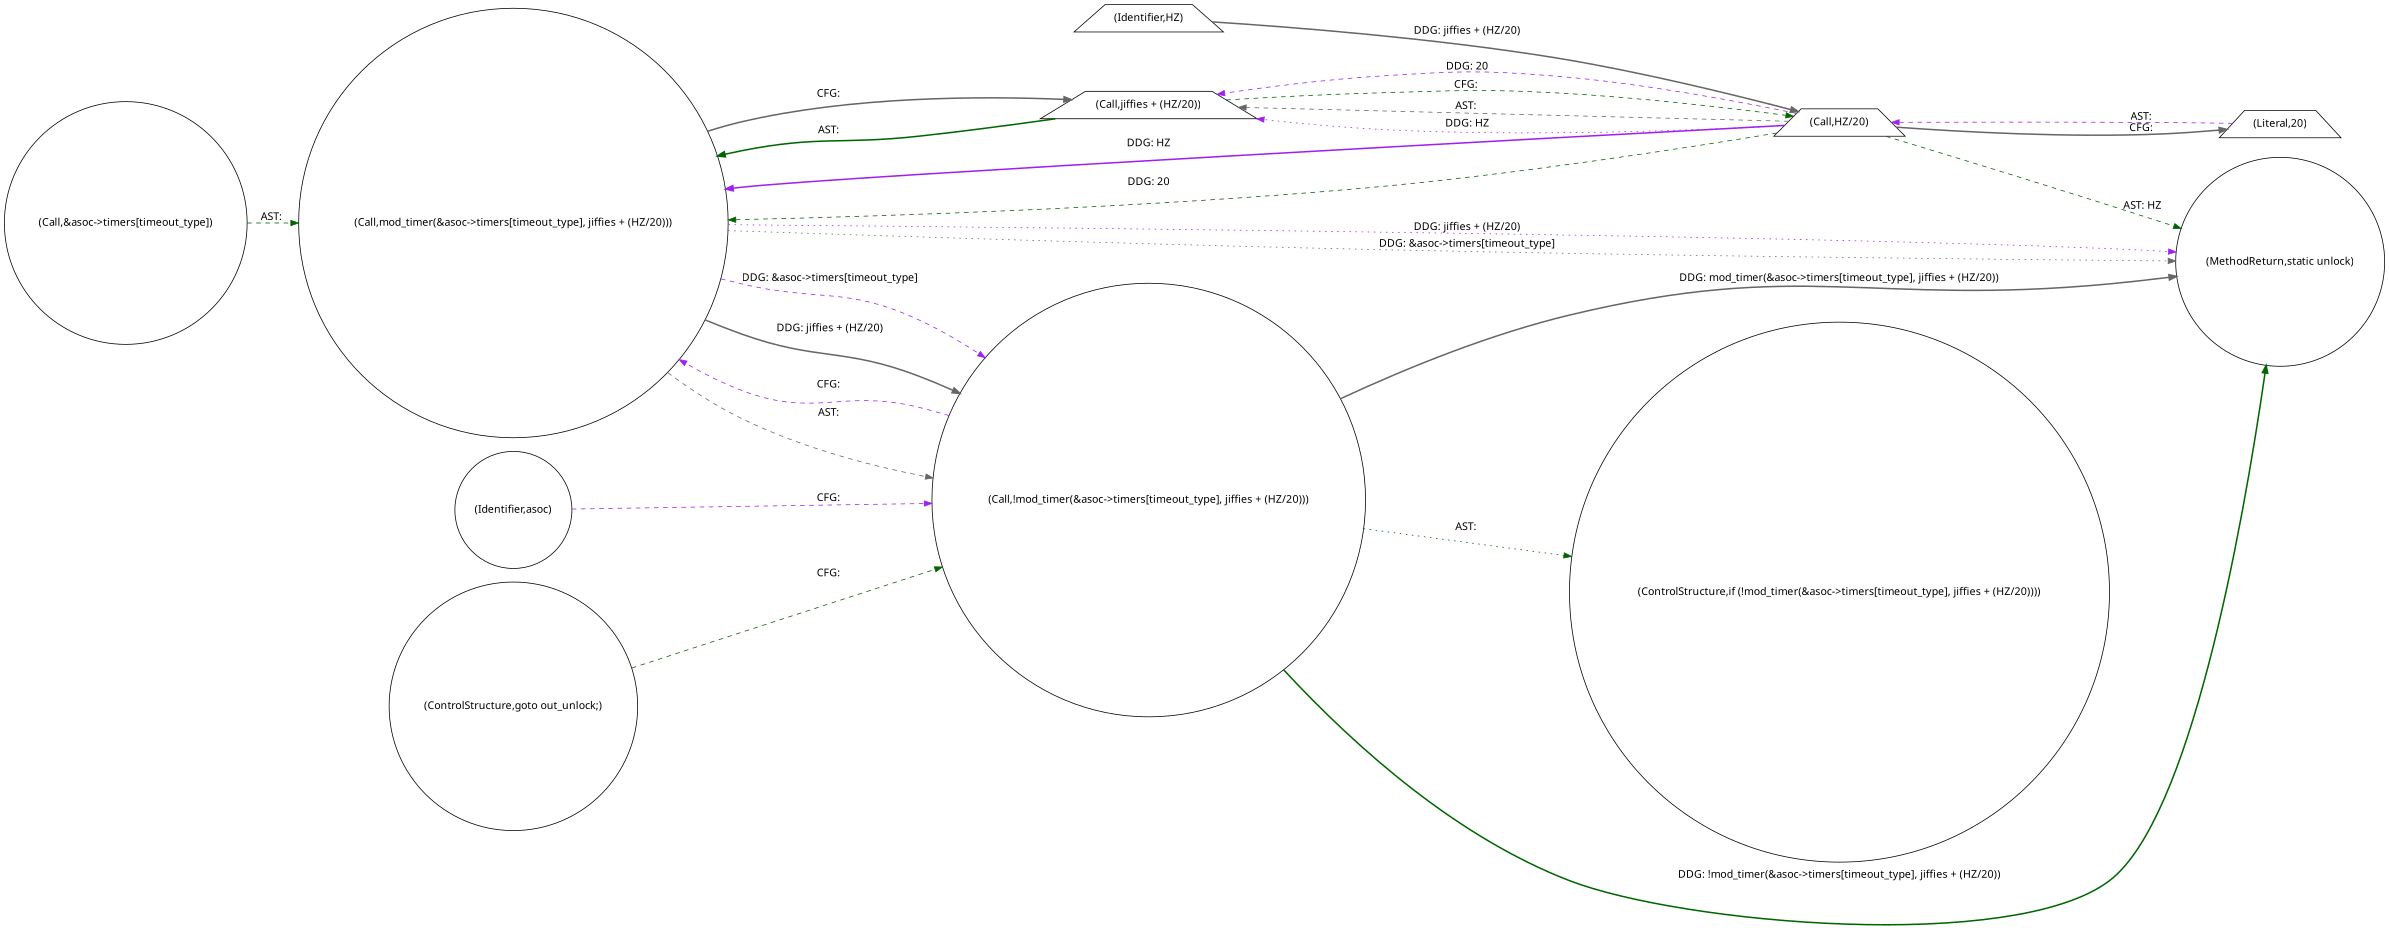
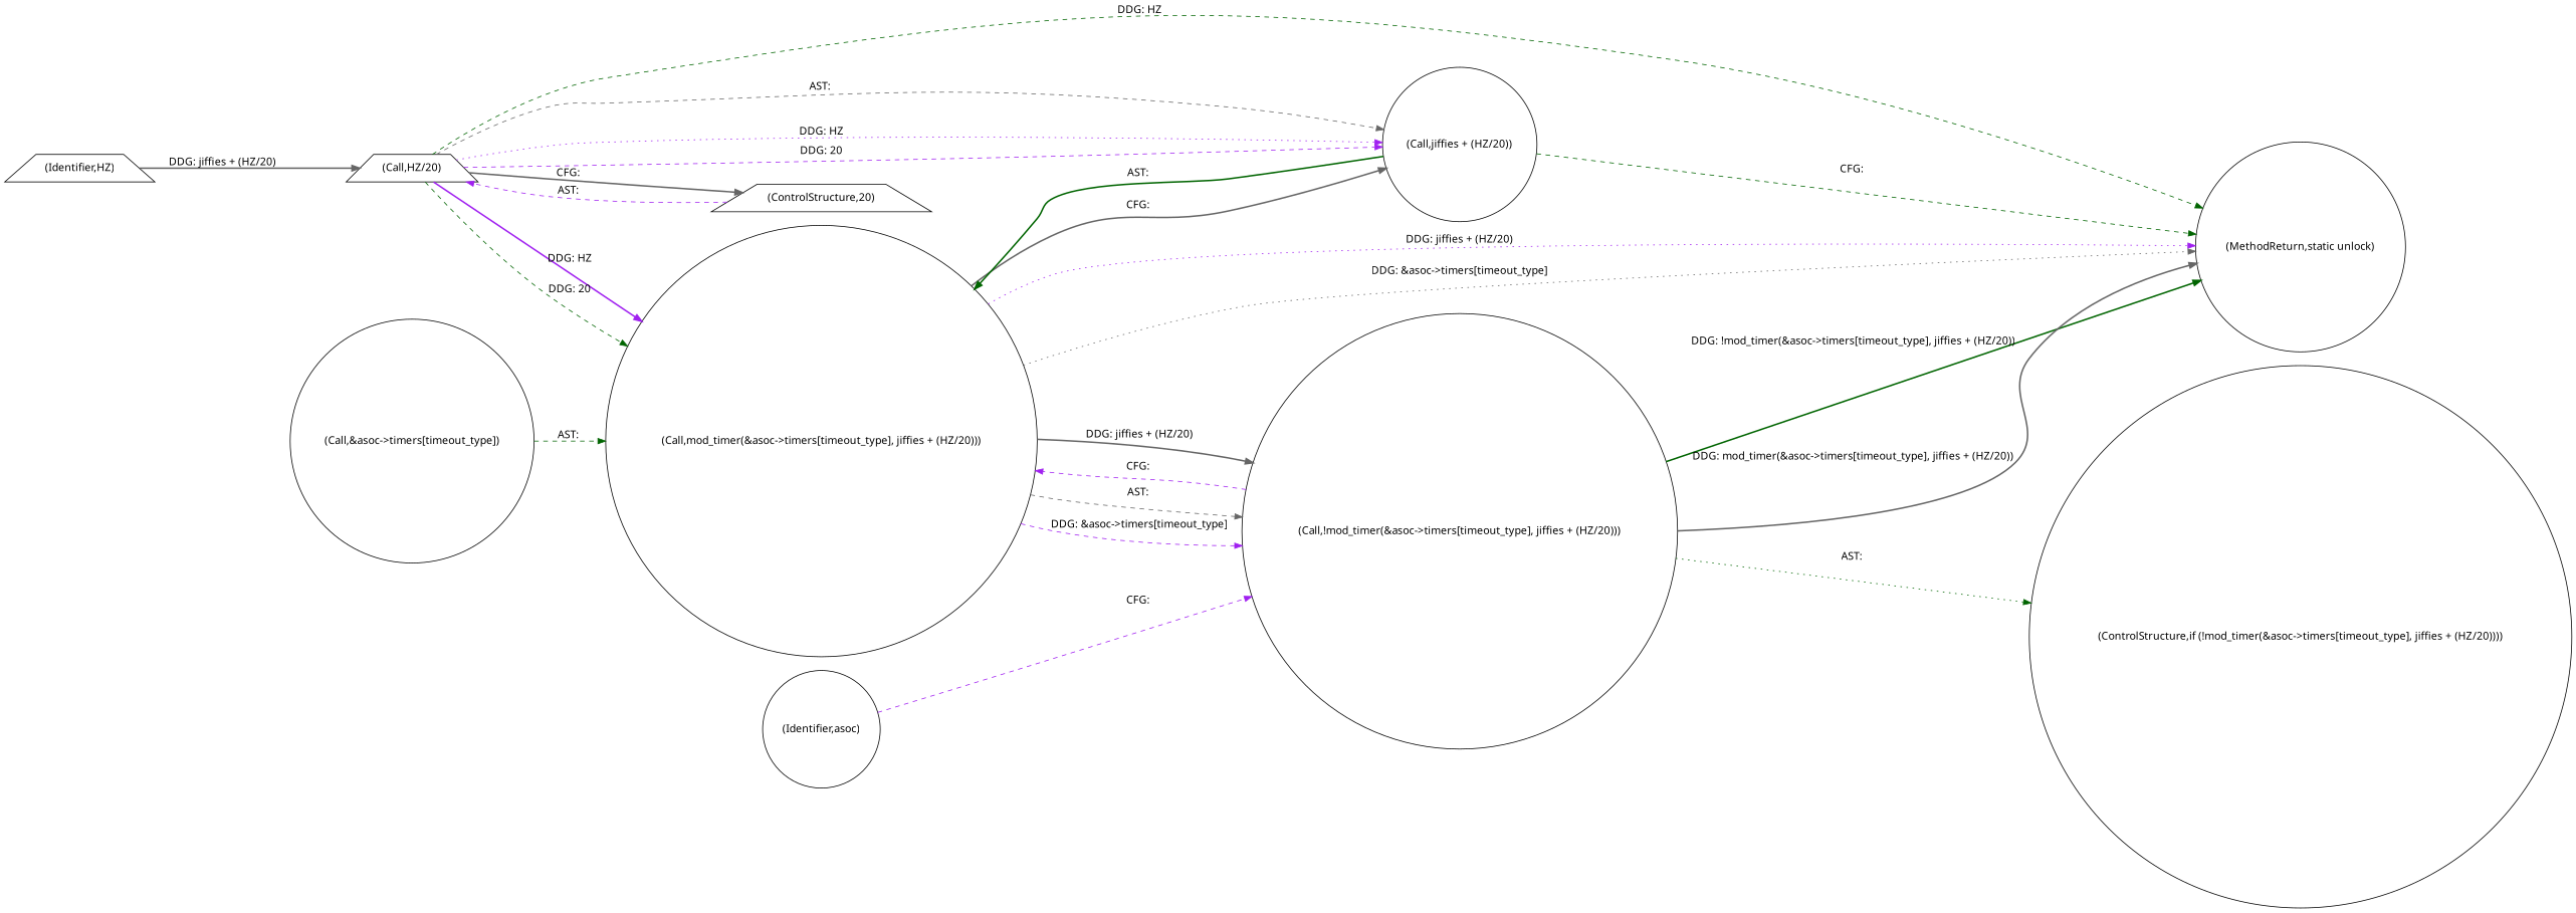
  digraph {
    fontname="Noto Sans"
    rankdir=LR
    node [fontname="Noto Sans" shape=circle]
    edge [color=gray40 fontname="Noto Sans" style=dashed]
    n1 [label="(Call,mod_timer(&asoc->timers[timeout_type], jiffies + (HZ/20)))"]
    n2 [label="(Call,!mod_timer(&asoc->timers[timeout_type], jiffies + (HZ/20)))"]
    n3 [label="(MethodReturn,static unlock)"]
-   n4 [label="(Call,jiffies + (HZ/20))" shape=trapezium]
+   n4 [label="(Call,jiffies + (HZ/20))"]
    n5 [label="(ControlStructure,if (!mod_timer(&asoc->timers[timeout_type], jiffies + (HZ/20))))"]
    n6 [label="(Call,HZ/20)" shape=trapezium]
-   n7 [label="(Literal,20)" shape=trapezium]
+   n7 [label="(ControlStructure,20)" shape=trapezium]
    n8 [label="(Identifier,HZ)" shape=trapezium]
-   n9 [label="(ControlStructure,goto out_unlock;)"]
    n10 [label="(Call,&asoc->timers[timeout_type])"]
    n11 [label="(Identifier,asoc)"]
    n1 -> n2 [label="AST: "]
    n1 -> n2 [color=purple label="DDG: &asoc->timers[timeout_type]"]
    n1 -> n2 [label="DDG: jiffies + (HZ/20)" style=bold]
    n1 -> n3 [color=purple label="DDG: jiffies + (HZ/20)" style=dotted]
    n1 -> n3 [label="DDG: &asoc->timers[timeout_type]" style=dotted]
    n1 -> n4 [label="CFG: " style=bold]
    n2 -> n1 [color=purple label="CFG: "]
    n2 -> n3 [color=darkgreen label="DDG: !mod_timer(&asoc->timers[timeout_type], jiffies + (HZ/20))" style=bold]
    n2 -> n3 [label="DDG: mod_timer(&asoc->timers[timeout_type], jiffies + (HZ/20))" style=bold]
    n2 -> n5 [color=darkgreen label="AST: " style=dotted]
    n4 -> n1 [color=darkgreen label="AST: " style=bold]
-   n4 -> n6 [color=darkgreen label="CFG: "]
+   n4 -> n3 [color=darkgreen label="CFG: "]
    n6 -> n1 [color=purple label="DDG: HZ" style=bold]
    n6 -> n1 [color=darkgreen label="DDG: 20"]
-   n6 -> n3 [color=darkgreen label="AST: HZ"]
+   n6 -> n3 [color=darkgreen label="DDG: HZ"]
    n6 -> n4 [label="AST: "]
    n6 -> n4 [color=purple label="DDG: HZ" style=dotted]
    n6 -> n4 [color=purple label="DDG: 20"]
    n6 -> n7 [label="CFG: " style=bold]
    n7 -> n6 [color=purple label="AST: "]
    n8 -> n6 [label="DDG: jiffies + (HZ/20)" style=bold]
-   n9 -> n2 [color=darkgreen label="CFG: "]
    n10 -> n1 [color=darkgreen label="AST: "]
    n11 -> n2 [color=purple label="CFG: "]
  }
